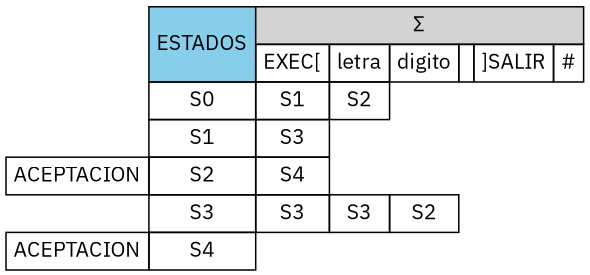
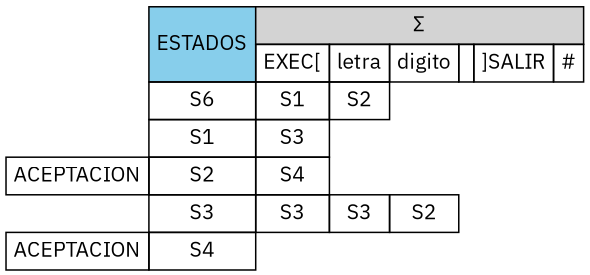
  digraph {
    rankdir=LR
    fontname="IBM Plex Sans"
-   n1 [label=<  <TABLE BORDER="0" CELLBORDER="1" CELLSPACING="0" CELLPADDING="4"> <TR> <TD BORDER="0"></TD> <TD COLSPAN = "1" ROWSPAN = "2" BGCOLOR="skyblue">ESTADOS</TD> <TD COLSPAN="1000" BGCOLOR="lightgrey">Σ</TD> </TR> <TR> <TD BORDER="0"></TD> <TD>EXEC[</TD> <TD>letra</TD> <TD>digito</TD> <TD>]</TD> <TD>SALIR</TD> <TD>#</TD> </TR> <TR> <TD BORDER = "0"></TD> <TD>S0</TD> <TD>S1</TD> <TD>S2</TD> </TR> <TR> <TD BORDER = "0"></TD> <TD>S1</TD> <TD>S3</TD> </TR> <TR> <TD>ACEPTACION</TD> <TD>S2</TD> <TD>S4</TD> </TR> <TR> <TD BORDER = "0"></TD> <TD>S3</TD> <TD>S3</TD> <TD>S3</TD> <TD>S2</TD> </TR> <TR> <TD>ACEPTACION</TD> <TD>S4</TD> </TR>     </TABLE>> margin=0 shape=none fontname="IBM Plex Sans"]
+   n1 [label=<  <TABLE BORDER="0" CELLBORDER="1" CELLSPACING="0" CELLPADDING="4"> <TR> <TD BORDER="0"></TD> <TD COLSPAN = "1" ROWSPAN = "2" BGCOLOR="skyblue">ESTADOS</TD> <TD COLSPAN="1000" BGCOLOR="lightgrey">Σ</TD> </TR> <TR> <TD BORDER="0"></TD> <TD>EXEC[</TD> <TD>letra</TD> <TD>digito</TD> <TD>]</TD> <TD>SALIR</TD> <TD>#</TD> </TR> <TR> <TD BORDER = "0"></TD> <TD>S6</TD> <TD>S1</TD> <TD>S2</TD> </TR> <TR> <TD BORDER = "0"></TD> <TD>S1</TD> <TD>S3</TD> </TR> <TR> <TD>ACEPTACION</TD> <TD>S2</TD> <TD>S4</TD> </TR> <TR> <TD BORDER = "0"></TD> <TD>S3</TD> <TD>S3</TD> <TD>S3</TD> <TD>S2</TD> </TR> <TR> <TD>ACEPTACION</TD> <TD>S4</TD> </TR>     </TABLE>> margin=0 shape=none fontname="IBM Plex Sans"]
  }
